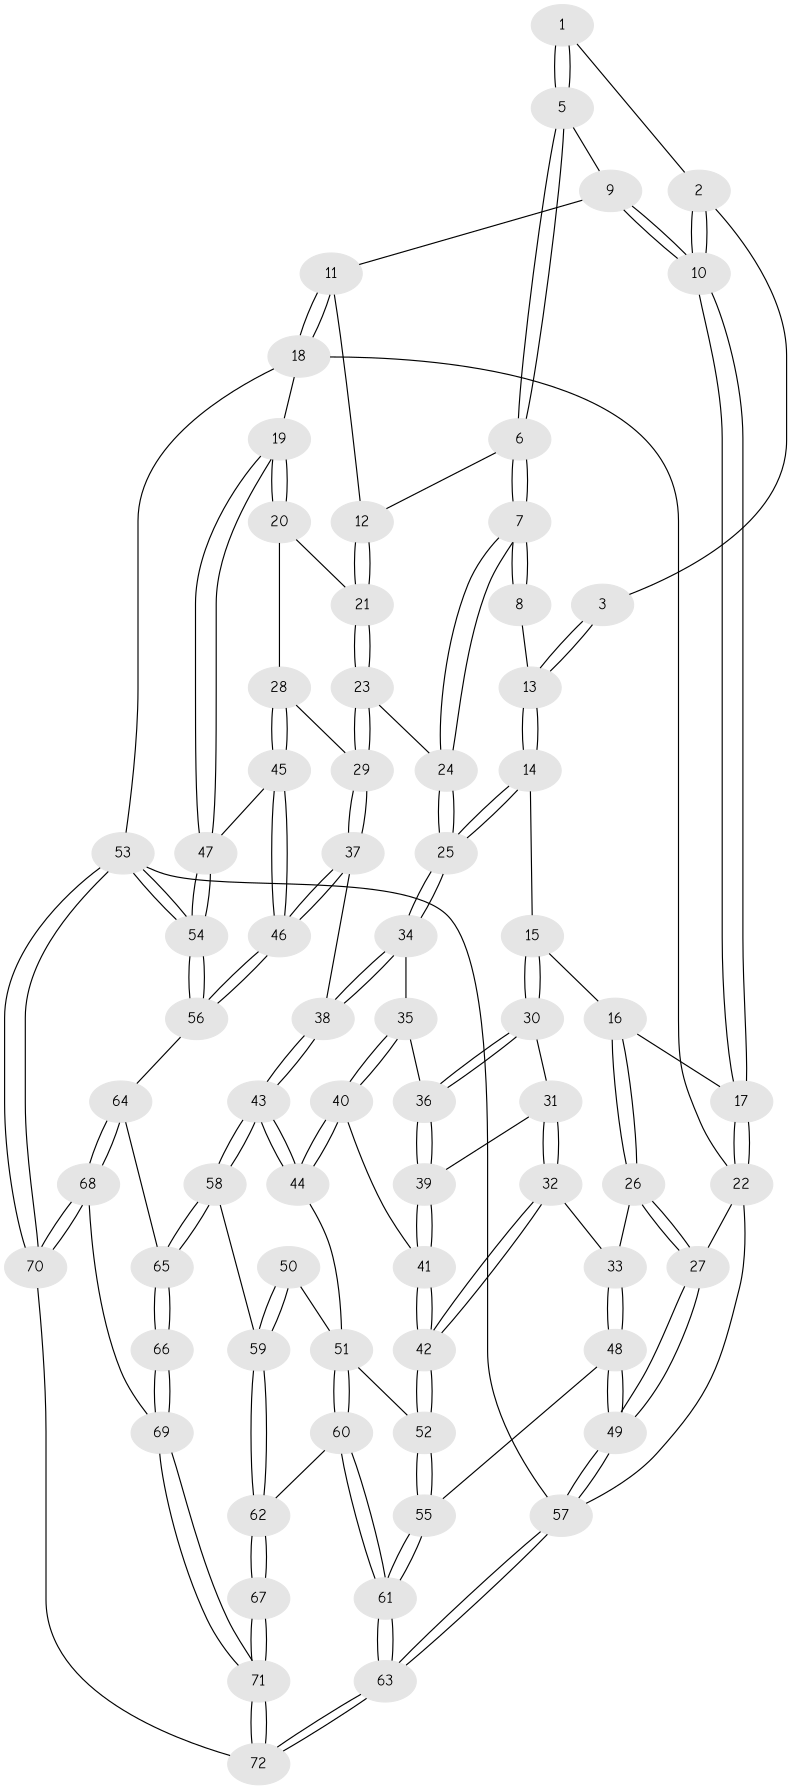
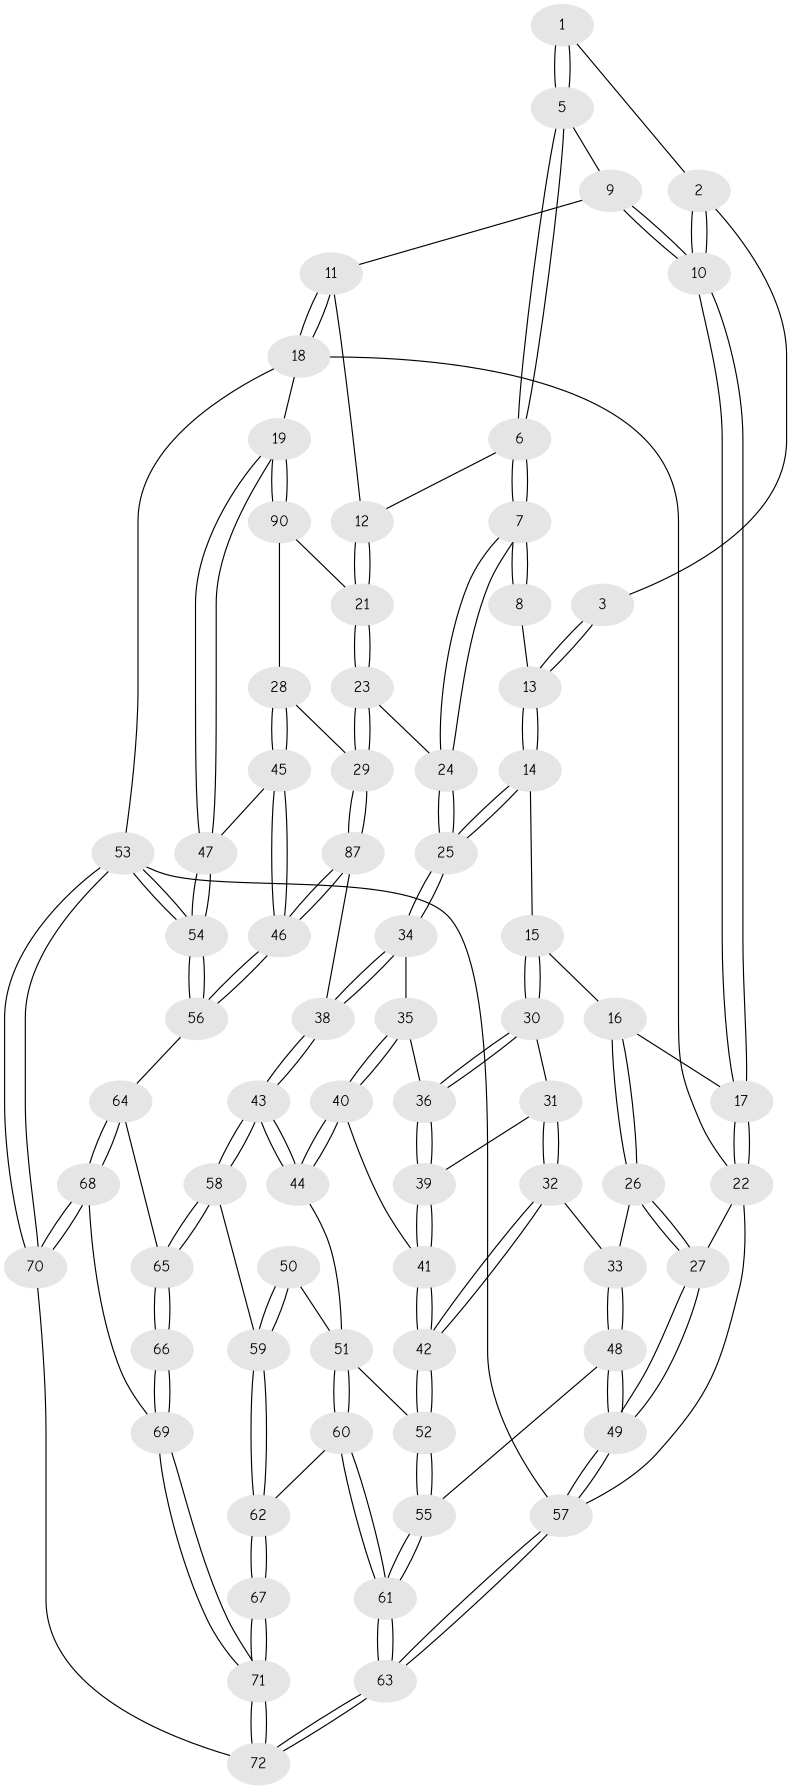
  graph {
    fontname="Comic Neue"
    node [color=gray90 fontname="Comic Neue" style=filled]
    edge [fontname="Comic Neue"]
    1
    2
    5
    3
    10
    6
    9
    13
    17
    14
    8
    7
    12
    11
    24
    21
    25
    18
    22
    19
    53
    23
    15
    16
    30
    34
    26
    31
    36
    27
    33
    57
-   20
+   20 [label=90]
    47
    54
    70
    28
    29
    45
    49
    63
-   37
+   37 [label=87]
    35
    38
    48
    46
    32
    39
    42
    41
    52
    55
    40
    43
    44
    56
    58
    51
    59
    65
    50
    64
    61
    60
    62
    72
    68
    66
    67
    71
    69
    1 -- 2
    1 -- 5
    1 -- 5
    2 -- 3
    2 -- 10
    2 -- 10
    5 -- 6
    5 -- 6
    5 -- 9
    3 -- 13
    3 -- 13
    10 -- 17
    10 -- 17
    6 -- 7
    6 -- 7
    6 -- 12
    9 -- 10
    9 -- 10
    9 -- 11
    13 -- 14
    13 -- 14
    17 -- 22
    17 -- 22
    14 -- 25
    14 -- 25
    14 -- 15
    8 -- 13
    7 -- 8
    7 -- 8
    7 -- 24
    7 -- 24
    12 -- 21
    12 -- 21
    11 -- 12
    11 -- 18
    11 -- 18
    24 -- 25
    24 -- 25
    21 -- 23
    21 -- 23
    25 -- 34
    25 -- 34
    18 -- 22
    18 -- 19
    18 -- 53
    22 -- 27
    22 -- 57
    19 -- 20
    19 -- 20
    19 -- 47
    19 -- 47
    53 -- 57
    53 -- 54
    53 -- 54
    53 -- 70
    53 -- 70
    23 -- 24
    23 -- 29
    23 -- 29
    15 -- 16
    15 -- 30
    15 -- 30
    16 -- 17
    16 -- 26
    16 -- 26
    30 -- 31
    30 -- 36
    30 -- 36
    34 -- 35
    34 -- 38
    34 -- 38
    26 -- 27
    26 -- 27
    26 -- 33
    31 -- 32
    31 -- 32
    31 -- 39
    36 -- 39
    36 -- 39
    27 -- 49
    27 -- 49
    33 -- 48
    33 -- 48
    57 -- 63
    57 -- 63
    20 -- 21
    20 -- 28
    47 -- 54
    47 -- 54
    54 -- 56
    54 -- 56
    70 -- 72
    28 -- 29
    28 -- 45
    28 -- 45
    29 -- 37
    29 -- 37
    45 -- 47
    45 -- 46
    45 -- 46
    49 -- 57
    49 -- 57
    63 -- 72
    63 -- 72
    37 -- 38
    37 -- 46
    37 -- 46
    35 -- 36
    35 -- 40
    35 -- 40
    38 -- 43
    38 -- 43
    48 -- 49
    48 -- 49
    48 -- 55
    46 -- 56
    46 -- 56
    32 -- 33
    32 -- 42
    32 -- 42
    39 -- 41
    39 -- 41
    42 -- 52
    42 -- 52
    41 -- 42
    41 -- 42
    52 -- 55
    52 -- 55
    55 -- 61
    55 -- 61
    40 -- 41
    40 -- 44
    40 -- 44
    43 -- 44
    43 -- 44
    43 -- 58
    43 -- 58
    44 -- 51
    56 -- 64
    58 -- 59
    58 -- 65
    58 -- 65
    51 -- 52
    51 -- 60
    51 -- 60
    59 -- 62
    59 -- 62
    65 -- 66
    65 -- 66
    50 -- 51
    50 -- 59
    50 -- 59
    64 -- 65
    64 -- 68
    64 -- 68
    61 -- 63
    61 -- 63
    60 -- 61
    60 -- 61
    60 -- 62
    62 -- 67
    62 -- 67
    68 -- 70
    68 -- 70
    68 -- 69
    66 -- 69
    66 -- 69
    67 -- 71
    67 -- 71
    71 -- 72
    71 -- 72
    69 -- 71
    69 -- 71
  }
